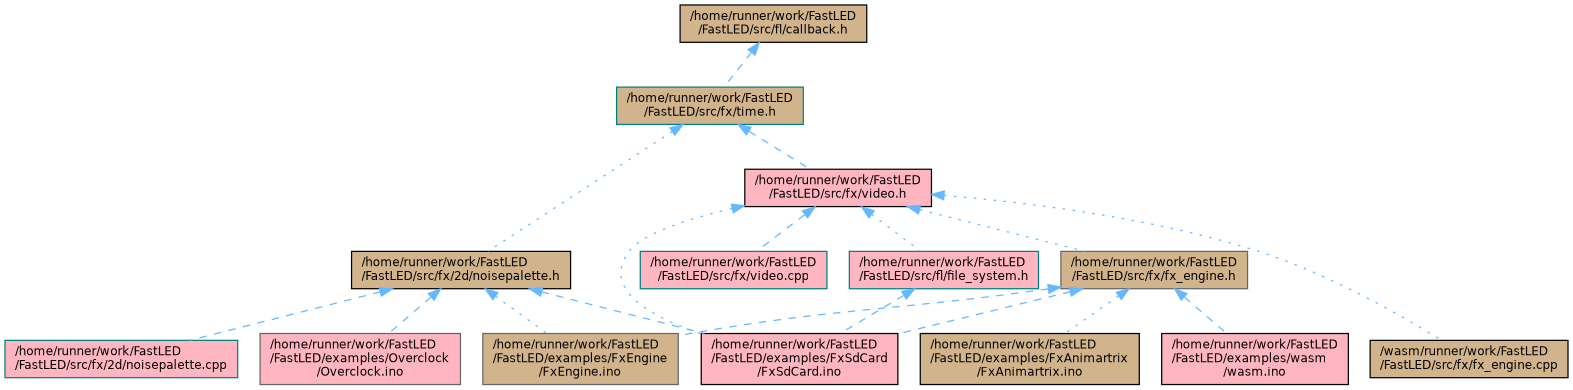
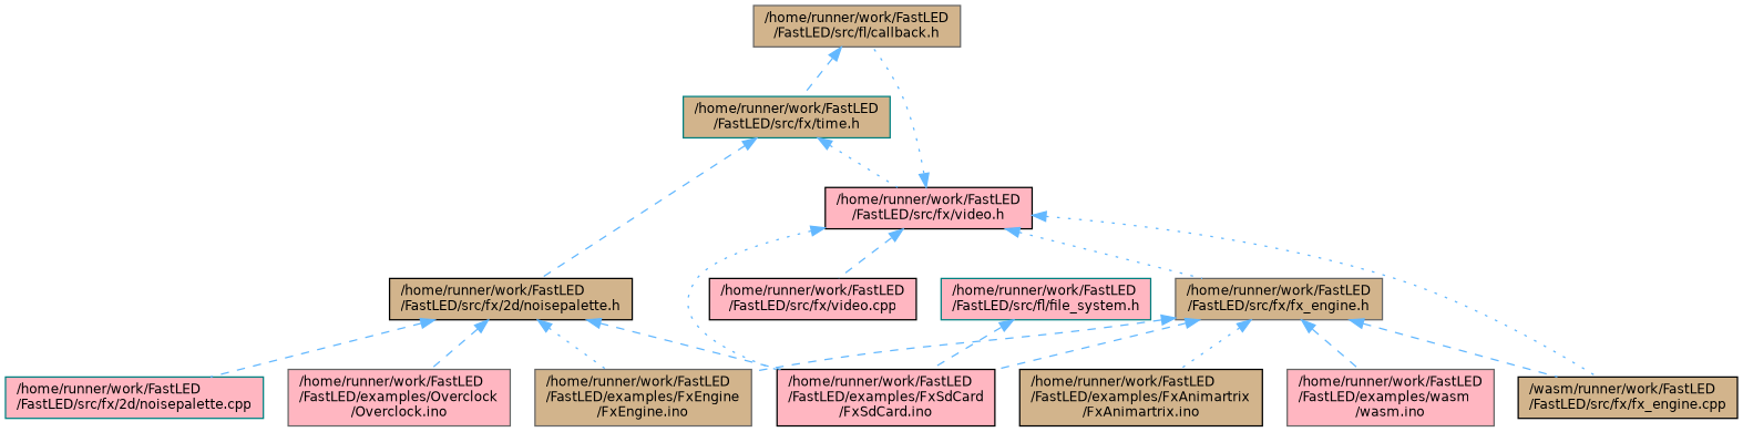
  digraph {
    node [color=black fillcolor=tan fontname=Helvetica fontsize=10 shape=box style=filled]
    edge [color=steelblue1 dir=back fontname=Helvetica fontsize=10 labelfontname=Helvetica labelfontsize=10 style=dashed]
-   n1 [fontcolor=black height=0.2 label="/home/runner/work/FastLED\l/FastLED/src/fl/callback.h" width=0.4]
+   n1 [color=gray40 fontcolor=black height=0.2 label="/home/runner/work/FastLED\l/FastLED/src/fl/callback.h" width=0.4]
    n2 [color=teal height=0.2 label="/home/runner/work/FastLED\l/FastLED/src/fx/time.h" width=0.4]
    n3 [height=0.2 label="/home/runner/work/FastLED\l/FastLED/src/fx/2d/noisepalette.h" width=0.4]
    n4 [fillcolor=lightpink height=0.2 label="/home/runner/work/FastLED\l/FastLED/src/fx/video.h" width=0.4]
    n5 [color=gray40 height=0.2 label="/home/runner/work/FastLED\l/FastLED/examples/FxEngine\l/FxEngine.ino" width=0.4]
    n6 [fillcolor=lightpink height=0.2 label="/home/runner/work/FastLED\l/FastLED/examples/FxSdCard\l/FxSdCard.ino" width=0.4]
    n7 [color=gray40 fillcolor=lightpink height=0.2 label="/home/runner/work/FastLED\l/FastLED/examples/Overclock\l/Overclock.ino" width=0.4]
    n8 [color=teal fillcolor=lightpink height=0.2 label="/home/runner/work/FastLED\l/FastLED/src/fx/2d/noisepalette.cpp" width=0.4]
    n9 [color=gray40 height=0.2 label="/home/runner/work/FastLED\l/FastLED/src/fx/fx_engine.h" width=0.4]
-   n10 [fillcolor=lightpink height=0.2 label="/home/runner/work/FastLED\l/FastLED/examples/wasm\l/wasm.ino" width=0.4]
+   n10 [color=gray40 fillcolor=lightpink height=0.2 label="/home/runner/work/FastLED\l/FastLED/examples/wasm\l/wasm.ino" width=0.4]
    n11 [height=0.2 label="/home/runner/work/FastLED\l/FastLED/examples/FxAnimartrix\l/FxAnimartrix.ino" width=0.4]
    n12 [height=0.2 label="/wasm/runner/work/FastLED\l/FastLED/src/fx/fx_engine.cpp" width=0.4]
    n13 [color=teal fillcolor=lightpink height=0.2 label="/home/runner/work/FastLED\l/FastLED/src/fl/file_system.h" width=0.4]
-   n14 [color=teal fillcolor=lightpink height=0.2 label="/home/runner/work/FastLED\l/FastLED/src/fx/video.cpp" width=0.4]
+   n14 [fillcolor=lightpink height=0.2 label="/home/runner/work/FastLED\l/FastLED/src/fx/video.cpp" width=0.4]
    n1 -> n2
-   n2 -> n3 [style=dotted]
-   n2 -> n4
+   n2 -> n3
+   n2 -> n4 [style=dotted]
    n3 -> n5 [style=dotted]
    n3 -> n6
    n3 -> n7
    n3 -> n8
    n4 -> n6 [style=dotted]
    n4 -> n9 [style=dotted]
    n4 -> n12 [style=dotted]
-   n4 -> n13 [style=dotted]
+   n4 -> n1 [style=dotted]
    n4 -> n14
    n9 -> n5
    n9 -> n6
    n9 -> n10
    n9 -> n11 [style=dotted]
+   n9 -> n12
    n13 -> n6
  }
